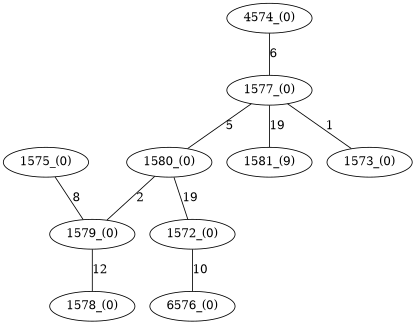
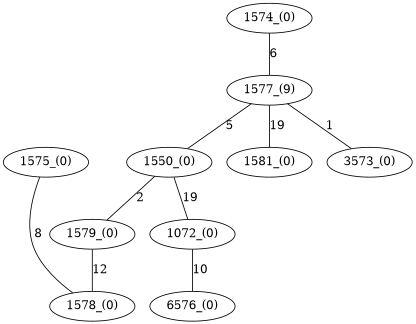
  graph {
    node [weight=0]
    edge [weight=2]
    n1 [label="6576_(0)"]
-   "1572_(0)"
-   "1580_(0)"
+   "1572_(0)" [label="1072_(0)"]
+   "1580_(0)" [label="1550_(0)"]
    "1579_(0)"
    "1578_(0)"
-   "1577_(0)"
-   "1581_(0)" [label="1581_(9)"]
-   "1573_(0)"
-   "1574_(0)" [label="4574_(0)"]
+   "1577_(0)" [label="1577_(9)"]
+   "1581_(0)"
+   "1573_(0)" [label="3573_(0)"]
+   "1574_(0)"
    "1575_(0)"
    "1572_(0)" -- n1 [label=10 weight=10]
    "1580_(0)" -- "1572_(0)" [label=19]
    "1580_(0)" -- "1579_(0)" [label=2]
    "1579_(0)" -- "1578_(0)" [label=12 weight=12]
    "1577_(0)" -- "1580_(0)" [label=5 weight=6]
    "1577_(0)" -- "1581_(0)" [label=19 weight=19]
    "1577_(0)" -- "1573_(0)" [label=1 weight=1]
    "1574_(0)" -- "1577_(0)" [label=6 weight=7]
-   "1575_(0)" -- "1579_(0)" [label=8 weight=8]
+   "1575_(0)" -- "1578_(0)" [label=8 weight=8]
  }
